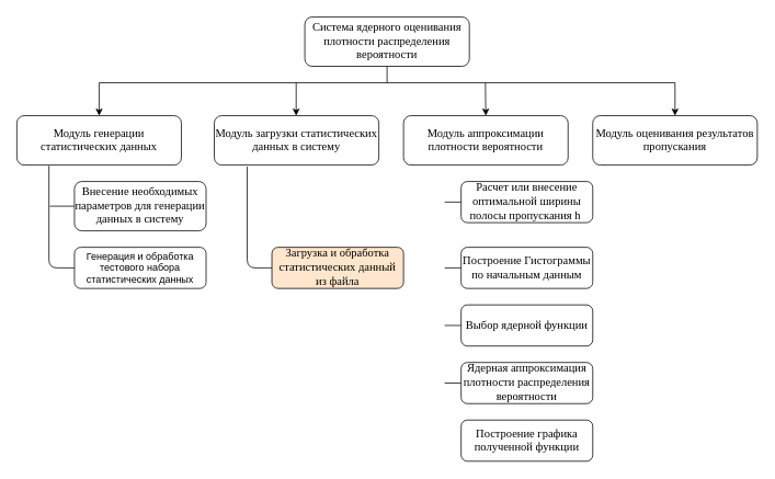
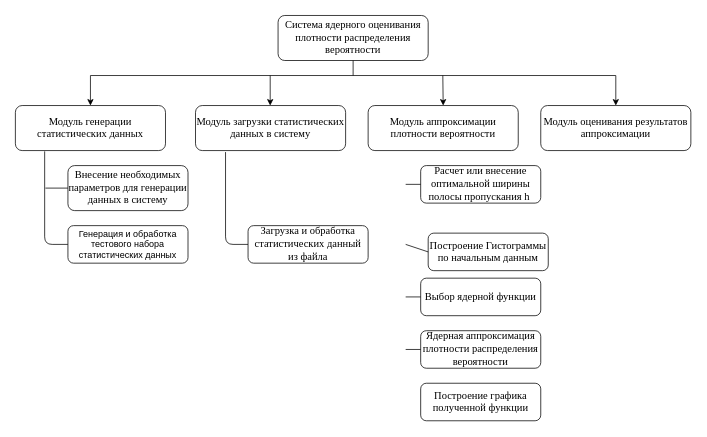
  <mxCell id="0" />
  <mxCell id="1" parent="0" />
  <mxCell id="2" value="&lt;font face=&quot;Times New Roman&quot; style=&quot;font-size: 14px&quot;&gt;Система ядерного оценивания плотности распределения вероятности&lt;/font&gt;" style="rounded=1;whiteSpace=wrap;html=1;" parent="1" vertex="1"><mxGeometry x="370" y="20" width="200" height="60" as="geometry" /></mxCell>
  <mxCell id="3" value="&lt;span&gt;&lt;font face=&quot;Times New Roman&quot; style=&quot;font-size: 14px&quot;&gt;Модуль генерации статистических данных&lt;/font&gt;&lt;/span&gt;" style="rounded=1;whiteSpace=wrap;html=1;" parent="1" vertex="1"><mxGeometry x="20" y="140" width="200" height="60" as="geometry" /></mxCell>
  <mxCell id="4" value="&lt;span&gt;&lt;font face=&quot;Times New Roman&quot; style=&quot;font-size: 14px&quot;&gt;Модуль загрузки статистических данных в систему&lt;/font&gt;&lt;/span&gt;" style="rounded=1;whiteSpace=wrap;html=1;" parent="1" vertex="1"><mxGeometry x="260" y="140" width="200" height="60" as="geometry" /></mxCell>
  <mxCell id="5" value="&lt;span&gt;&lt;font face=&quot;Times New Roman&quot; style=&quot;font-size: 14px&quot;&gt;Модуль аппроксимации плотности вероятности&lt;/font&gt;&lt;/span&gt;" style="rounded=1;whiteSpace=wrap;html=1;" parent="1" vertex="1"><mxGeometry x="490" y="140" width="200" height="60" as="geometry" /></mxCell>
- <mxCell id="6" value="&lt;span&gt;&lt;font face=&quot;Times New Roman&quot; style=&quot;font-size: 14px&quot;&gt;Модуль оценивания результатов пропускания&lt;/font&gt;&lt;/span&gt;" style="rounded=1;whiteSpace=wrap;html=1;" parent="1" vertex="1"><mxGeometry x="720" y="140" width="200" height="60" as="geometry" /></mxCell>
+ <mxCell id="6" value="&lt;span&gt;&lt;font face=&quot;Times New Roman&quot; style=&quot;font-size: 14px&quot;&gt;Модуль оценивания результатов аппроксимации&lt;/font&gt;&lt;/span&gt;" style="rounded=1;whiteSpace=wrap;html=1;" parent="1" vertex="1"><mxGeometry x="720" y="140" width="200" height="60" as="geometry" /></mxCell>
  <mxCell id="7" value="" style="endArrow=none;html=1;" parent="1" edge="1"><mxGeometry width="50" height="50" relative="1" as="geometry"><mxPoint x="120" y="100" as="sourcePoint" /><mxPoint x="820" y="100" as="targetPoint" /></mxGeometry></mxCell>
  <mxCell id="8" value="" style="endArrow=none;html=1;entryX=0.5;entryY=1;entryDx=0;entryDy=0;" parent="1" target="2" edge="1"><mxGeometry width="50" height="50" relative="1" as="geometry"><mxPoint x="470" y="100" as="sourcePoint" /><mxPoint x="70" y="220" as="targetPoint" /></mxGeometry></mxCell>
  <mxCell id="9" value="" style="endArrow=classic;html=1;" parent="1" target="3" edge="1"><mxGeometry width="50" height="50" relative="1" as="geometry"><mxPoint x="120" y="100" as="sourcePoint" /><mxPoint x="70" y="220" as="targetPoint" /></mxGeometry></mxCell>
  <mxCell id="10" value="" style="endArrow=classic;html=1;entryX=0.5;entryY=0;entryDx=0;entryDy=0;" parent="1" target="6" edge="1"><mxGeometry width="50" height="50" relative="1" as="geometry"><mxPoint x="820" y="100" as="sourcePoint" /><mxPoint x="130" y="150" as="targetPoint" /></mxGeometry></mxCell>
  <mxCell id="11" value="" style="endArrow=classic;html=1;" parent="1" edge="1"><mxGeometry width="50" height="50" relative="1" as="geometry"><mxPoint x="589.5" y="100" as="sourcePoint" /><mxPoint x="590" y="140" as="targetPoint" /></mxGeometry></mxCell>
  <mxCell id="12" value="" style="endArrow=classic;html=1;" parent="1" edge="1"><mxGeometry width="50" height="50" relative="1" as="geometry"><mxPoint x="359.5" y="100" as="sourcePoint" /><mxPoint x="359.5" y="140" as="targetPoint" /></mxGeometry></mxCell>
  <mxCell id="13" value="" style="endArrow=none;html=1;entryX=0.195;entryY=1.017;entryDx=0;entryDy=0;entryPerimeter=0;exitX=0;exitY=0.5;exitDx=0;exitDy=0;" parent="1" source="16" target="3" edge="1"><mxGeometry width="50" height="50" relative="1" as="geometry"><mxPoint x="59" y="380" as="sourcePoint" /><mxPoint x="70" y="220" as="targetPoint" /><Array as="points"><mxPoint x="59" y="325" /></Array></mxGeometry></mxCell>
  <mxCell id="14" value="" style="endArrow=none;html=1;exitX=0;exitY=0.5;exitDx=0;exitDy=0;" parent="1" source="17" edge="1"><mxGeometry width="50" height="50" relative="1" as="geometry"><mxPoint x="300" y="380" as="sourcePoint" /><mxPoint x="300" y="202" as="targetPoint" /><Array as="points"><mxPoint x="300" y="325" /></Array></mxGeometry></mxCell>
  <mxCell id="15" value="&lt;font face=&quot;Times New Roman&quot; style=&quot;font-size: 14px&quot;&gt;Внесение необходимых параметров для генерации данных в систему&lt;/font&gt;" style="rounded=1;whiteSpace=wrap;html=1;" parent="1" vertex="1"><mxGeometry x="90" y="220" width="160" height="60" as="geometry" /></mxCell>
  <mxCell id="16" value="&lt;span&gt;Генерация и обработка тестового набора статистических данных&lt;/span&gt;" style="rounded=1;whiteSpace=wrap;html=1;" parent="1" vertex="1"><mxGeometry x="90" y="300" width="160" height="50" as="geometry" /></mxCell>
- <mxCell id="17" value="&lt;font face=&quot;Times New Roman&quot; style=&quot;font-size: 14px&quot;&gt;Загрузка и обработка статистических данный из файла&lt;/font&gt;" style="rounded=1;whiteSpace=wrap;html=1;fillColor=#ffe6cc;" parent="1" vertex="1"><mxGeometry x="330" y="300" width="160" height="50" as="geometry" /></mxCell>
- <mxCell id="18" value="&lt;font face=&quot;Times New Roman&quot; style=&quot;font-size: 14px&quot;&gt;Построение Гистограммы по начальным данным&lt;/font&gt;" style="rounded=1;whiteSpace=wrap;html=1;" parent="1" vertex="1"><mxGeometry x="560" y="300" width="160" height="50" as="geometry" /></mxCell>
+ <mxCell id="17" value="&lt;font face=&quot;Times New Roman&quot; style=&quot;font-size: 14px&quot;&gt;Загрузка и обработка статистических данный из файла&lt;/font&gt;" style="rounded=1;whiteSpace=wrap;html=1;" parent="1" vertex="1"><mxGeometry x="330" y="300" width="160" height="50" as="geometry" /></mxCell>
+ <mxCell id="18" value="&lt;font face=&quot;Times New Roman&quot; style=&quot;font-size: 14px&quot;&gt;Построение Гистограммы по начальным данным&lt;/font&gt;" style="rounded=1;whiteSpace=wrap;html=1;" parent="1" vertex="1"><mxGeometry x="570" y="310" width="160" height="50" as="geometry" /></mxCell>
  <mxCell id="19" value="&lt;font face=&quot;Times New Roman&quot; style=&quot;font-size: 14px&quot;&gt;Расчет или внесение оптимальной ширины полосы пропускания h&amp;nbsp;&lt;/font&gt;" style="rounded=1;whiteSpace=wrap;html=1;" parent="1" vertex="1"><mxGeometry x="560" y="220" width="160" height="50" as="geometry" /></mxCell>
  <mxCell id="20" value="" style="endArrow=none;html=1;entryX=0;entryY=0.5;entryDx=0;entryDy=0;" parent="1" target="15" edge="1"><mxGeometry width="50" height="50" relative="1" as="geometry"><mxPoint x="60" y="250" as="sourcePoint" /><mxPoint x="70" y="400" as="targetPoint" /></mxGeometry></mxCell>
  <mxCell id="21" value="" style="endArrow=none;html=1;entryX=0;entryY=0.5;entryDx=0;entryDy=0;" parent="1" target="18" edge="1"><mxGeometry width="50" height="50" relative="1" as="geometry"><mxPoint x="540" y="325" as="sourcePoint" /><mxPoint x="310" y="400" as="targetPoint" /></mxGeometry></mxCell>
  <mxCell id="22" value="" style="endArrow=none;html=1;entryX=0;entryY=0.5;entryDx=0;entryDy=0;" parent="1" target="19" edge="1"><mxGeometry width="50" height="50" relative="1" as="geometry"><mxPoint x="540" y="245" as="sourcePoint" /><mxPoint x="310" y="400" as="targetPoint" /></mxGeometry></mxCell>
  <mxCell id="23" value="&lt;font face=&quot;Times New Roman&quot;&gt;&lt;span style=&quot;font-size: 14px&quot;&gt;Выбор ядерной функции&lt;/span&gt;&lt;/font&gt;" style="rounded=1;whiteSpace=wrap;html=1;" parent="1" vertex="1"><mxGeometry x="560" y="370" width="160" height="50" as="geometry" /></mxCell>
  <mxCell id="24" value="&lt;font face=&quot;Times New Roman&quot;&gt;&lt;span style=&quot;font-size: 14px&quot;&gt;Ядерная аппроксимация плотности распределения вероятности&lt;/span&gt;&lt;/font&gt;" style="rounded=1;whiteSpace=wrap;html=1;" parent="1" vertex="1"><mxGeometry x="560" y="440" width="160" height="50" as="geometry" /></mxCell>
  <mxCell id="25" value="&lt;font face=&quot;Times New Roman&quot;&gt;&lt;span style=&quot;font-size: 14px&quot;&gt;Построение графика полученной функции&lt;/span&gt;&lt;/font&gt;" style="rounded=1;whiteSpace=wrap;html=1;" parent="1" vertex="1"><mxGeometry x="560" y="510" width="160" height="50" as="geometry" /></mxCell>
  <mxCell id="26" value="" style="endArrow=none;html=1;entryX=0;entryY=0.5;entryDx=0;entryDy=0;" parent="1" target="23" edge="1"><mxGeometry width="50" height="50" relative="1" as="geometry"><mxPoint x="540" y="395" as="sourcePoint" /><mxPoint x="70" y="600" as="targetPoint" /></mxGeometry></mxCell>
  <mxCell id="27" value="" style="endArrow=none;html=1;entryX=0;entryY=0.5;entryDx=0;entryDy=0;" parent="1" target="24" edge="1"><mxGeometry width="50" height="50" relative="1" as="geometry"><mxPoint x="540" y="465" as="sourcePoint" /><mxPoint x="70" y="600" as="targetPoint" /></mxGeometry></mxCell>
